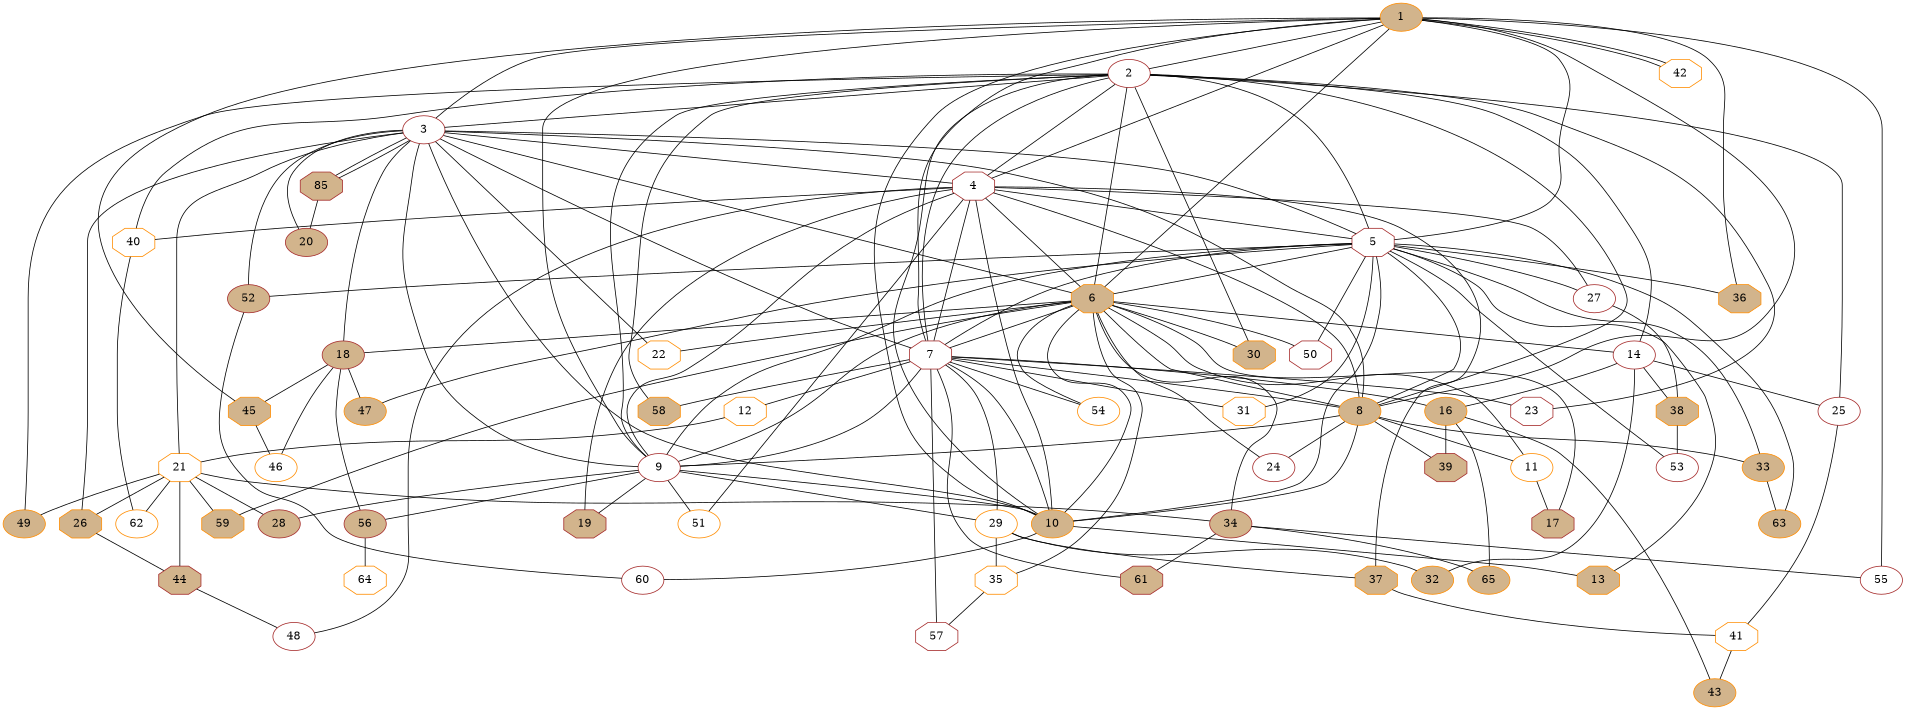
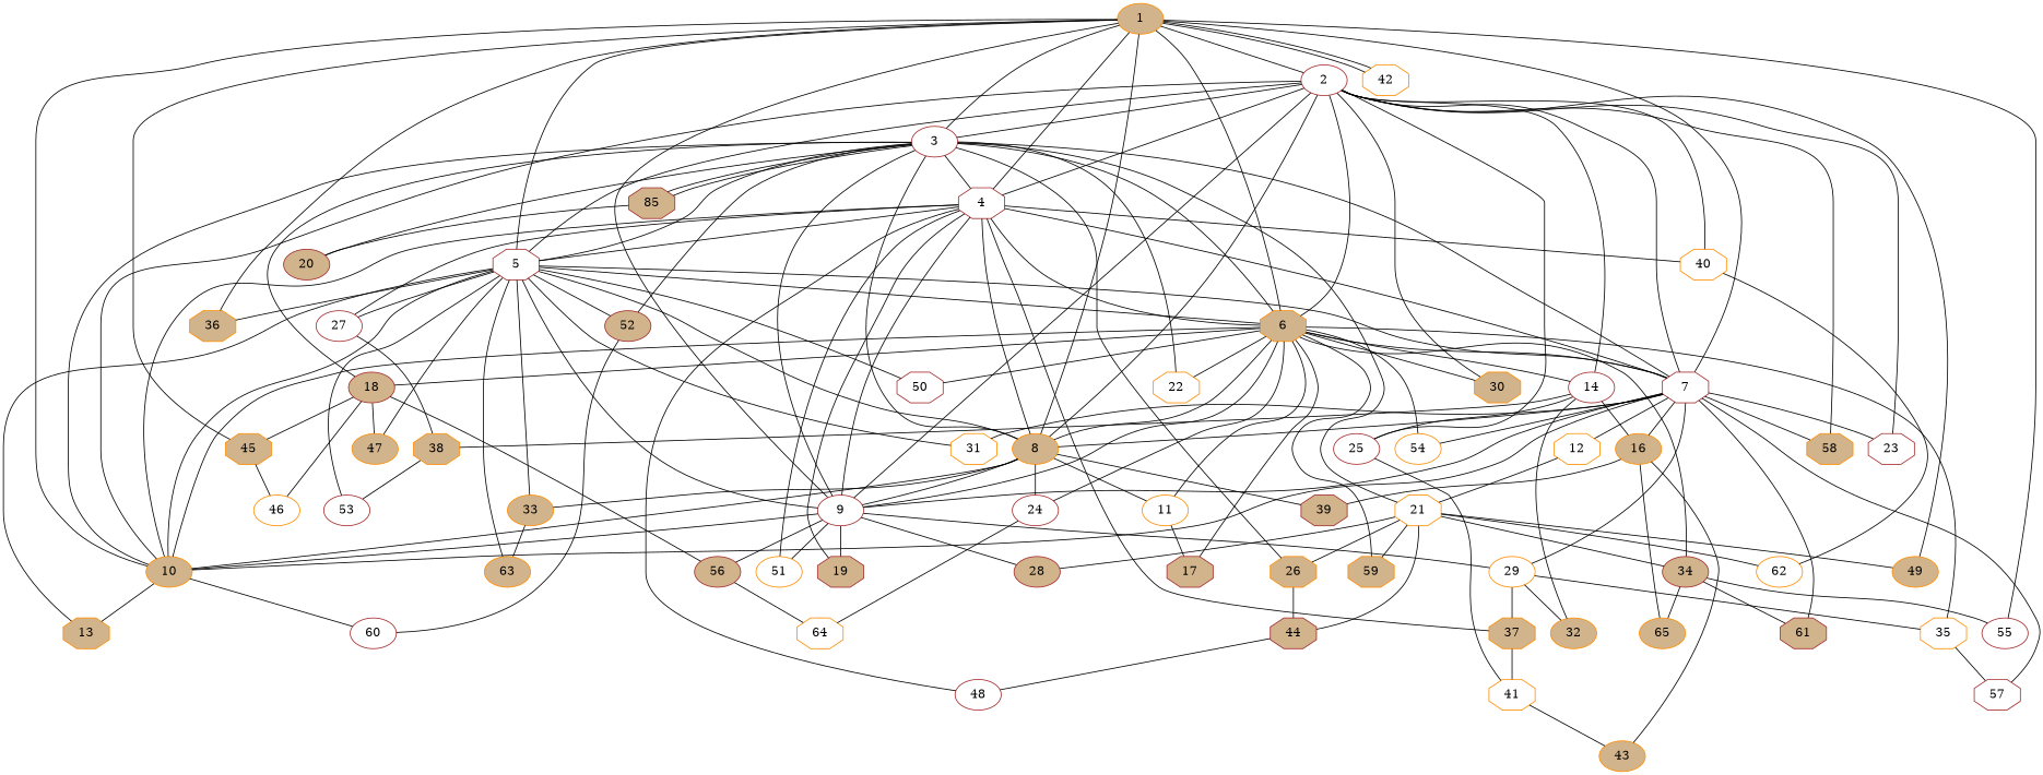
  graph {
    node [color=darkorange fillcolor=tan shape=ellipse style=filled]
    2 [color=brown fillcolor=white]
    1
    3 [color=brown fillcolor=white]
    4 [color=brown fillcolor=white shape=octagon]
    5 [color=brown fillcolor=white shape=octagon]
    6 [shape=octagon]
    7 [color=brown fillcolor=white shape=octagon]
    8
    9 [color=brown fillcolor=white]
    10
    36 [shape=octagon]
    42 [fillcolor=white shape=octagon]
    45 [shape=octagon]
    55 [color=brown fillcolor=white]
    14 [color=brown fillcolor=white]
    23 [color=brown fillcolor=white shape=octagon]
    25 [color=brown fillcolor=white]
    30 [shape=octagon]
    40 [fillcolor=white shape=octagon]
    49
    58 [shape=octagon]
    n22 [color=brown label=85 shape=octagon]
    18 [color=brown]
    20 [color=brown]
    21 [fillcolor=white shape=octagon]
    22 [fillcolor=white shape=octagon]
    26 [shape=octagon]
    52 [color=brown]
    19 [color=brown shape=octagon]
    27 [color=brown fillcolor=white]
    37 [shape=octagon]
    48 [color=brown fillcolor=white]
    51 [fillcolor=white]
    13 [shape=octagon]
    31 [fillcolor=white shape=octagon]
    33
    47
    50 [color=brown fillcolor=white shape=octagon]
    53 [color=brown fillcolor=white]
    63
    11 [fillcolor=white]
    17 [color=brown shape=octagon]
    24 [color=brown fillcolor=white]
    34 [color=brown]
    35 [fillcolor=white shape=octagon]
    54 [fillcolor=white]
    59 [shape=octagon]
    12 [fillcolor=white shape=octagon]
    16
    29 [fillcolor=white]
    57 [color=brown fillcolor=white shape=octagon]
    61 [color=brown shape=octagon]
    39 [color=brown shape=octagon]
    28 [color=brown]
    56 [color=brown]
    60 [color=brown fillcolor=white]
    46 [fillcolor=white]
    32
    38 [shape=octagon]
    41 [fillcolor=white shape=octagon]
    62 [fillcolor=white]
    44 [color=brown shape=octagon]
    64 [fillcolor=white shape=octagon]
    65
    43
    2 -- 3
    2 -- 4
    2 -- 5
    2 -- 6
    2 -- 7
    2 -- 8
    2 -- 9
    2 -- 10
    2 -- 14
    2 -- 23
    2 -- 25
    2 -- 30
    2 -- 40
    2 -- 49
    2 -- 58
    1 -- 2
    1 -- 3
    1 -- 4
    1 -- 5
    1 -- 6
    1 -- 7
    1 -- 8
    1 -- 9
    1 -- 10
    1 -- 36
    1 -- 42
    1 -- 42
    1 -- 45
    1 -- 55
    3 -- 4
    3 -- 5
    3 -- 6
    3 -- 7
    3 -- 8
    3 -- 9
    3 -- 10
    3 -- n22
    3 -- n22
    3 -- 18
    3 -- 20
    3 -- 21
    3 -- 22
    3 -- 26
    3 -- 52
    4 -- 5
    4 -- 6
    4 -- 7
    4 -- 8
    4 -- 9
    4 -- 10
    4 -- 40
    4 -- 19
    4 -- 27
    4 -- 37
    4 -- 48
    4 -- 51
    5 -- 6
    5 -- 7
    5 -- 8
    5 -- 9
    5 -- 10
    5 -- 36
    5 -- 52
    5 -- 27
    5 -- 13
    5 -- 31
    5 -- 33
    5 -- 47
    5 -- 50
    5 -- 53
    5 -- 63
    6 -- 7
    6 -- 8
    6 -- 9
    6 -- 10
    6 -- 14
    6 -- 30
    6 -- 18
    6 -- 22
    6 -- 50
    6 -- 11
    6 -- 17
    6 -- 24
    6 -- 34
    6 -- 35
    6 -- 54
    6 -- 59
    7 -- 8
    7 -- 9
    7 -- 10
    7 -- 23
    7 -- 58
    7 -- 31
    7 -- 54
    7 -- 12
    7 -- 16
    7 -- 29
    7 -- 57
    7 -- 61
    8 -- 9
    8 -- 10
    8 -- 33
    8 -- 11
    8 -- 24
    8 -- 39
    9 -- 10
    9 -- 19
    9 -- 51
    9 -- 29
    9 -- 28
    9 -- 56
    10 -- 13
    10 -- 60
    45 -- 46
    14 -- 25
    14 -- 16
    14 -- 32
    14 -- 38
    25 -- 41
    40 -- 62
    n22 -- 20
    18 -- 45
    18 -- 47
    18 -- 56
    18 -- 46
    21 -- 49
    21 -- 26
    21 -- 34
    21 -- 59
    21 -- 28
    21 -- 62
    21 -- 44
    26 -- 44
    52 -- 60
    27 -- 38
    37 -- 41
    33 -- 63
    11 -- 17
+   24 -- 64
    34 -- 55
    34 -- 61
    34 -- 65
    35 -- 57
    12 -- 21
    16 -- 39
    16 -- 65
    16 -- 43
    29 -- 37
    29 -- 35
    29 -- 32
    56 -- 64
    38 -- 53
    41 -- 43
    44 -- 48
  }
